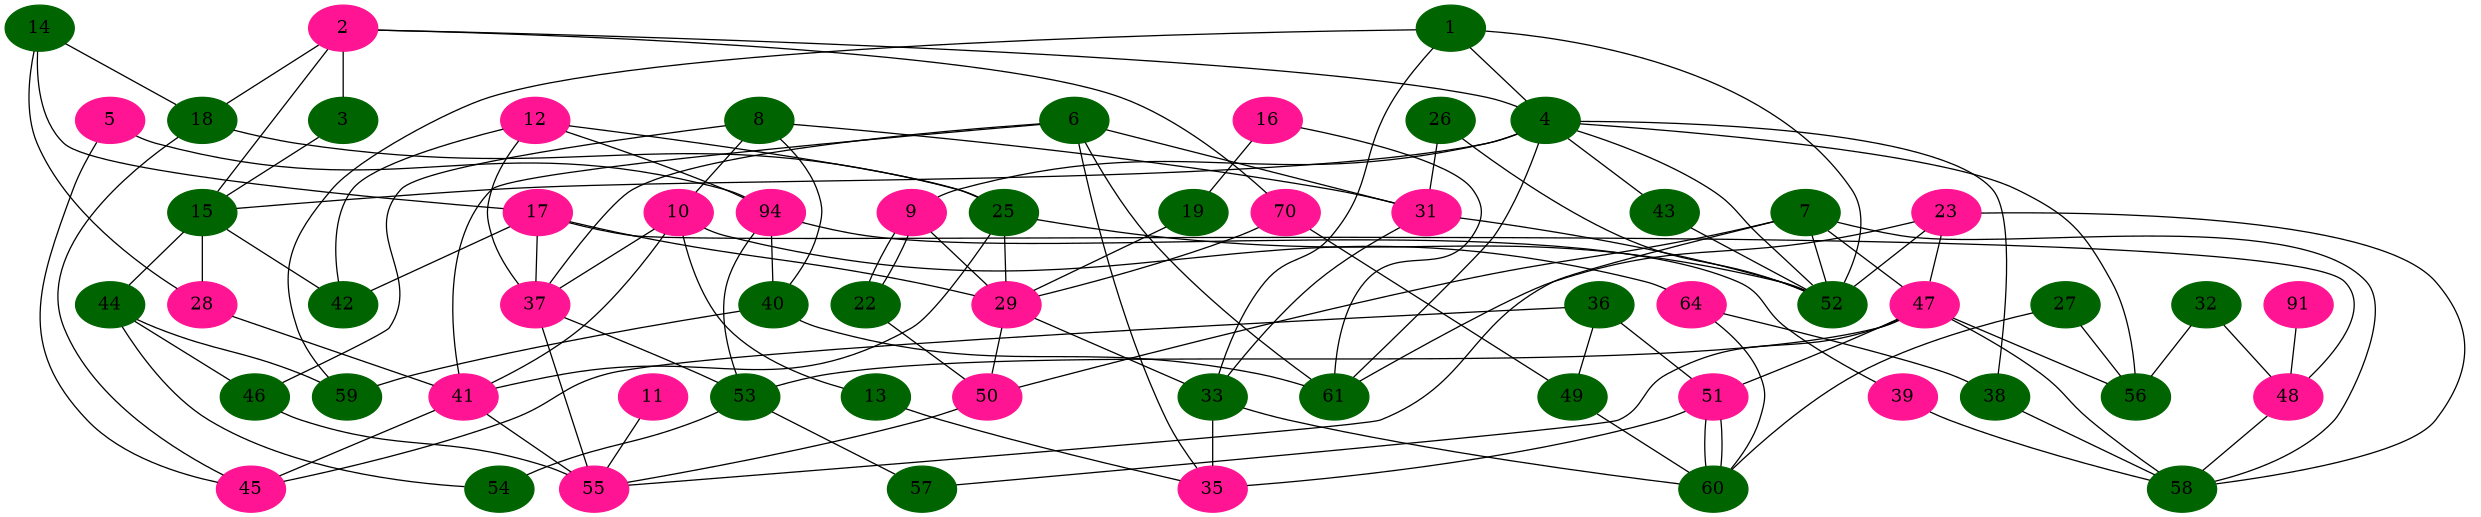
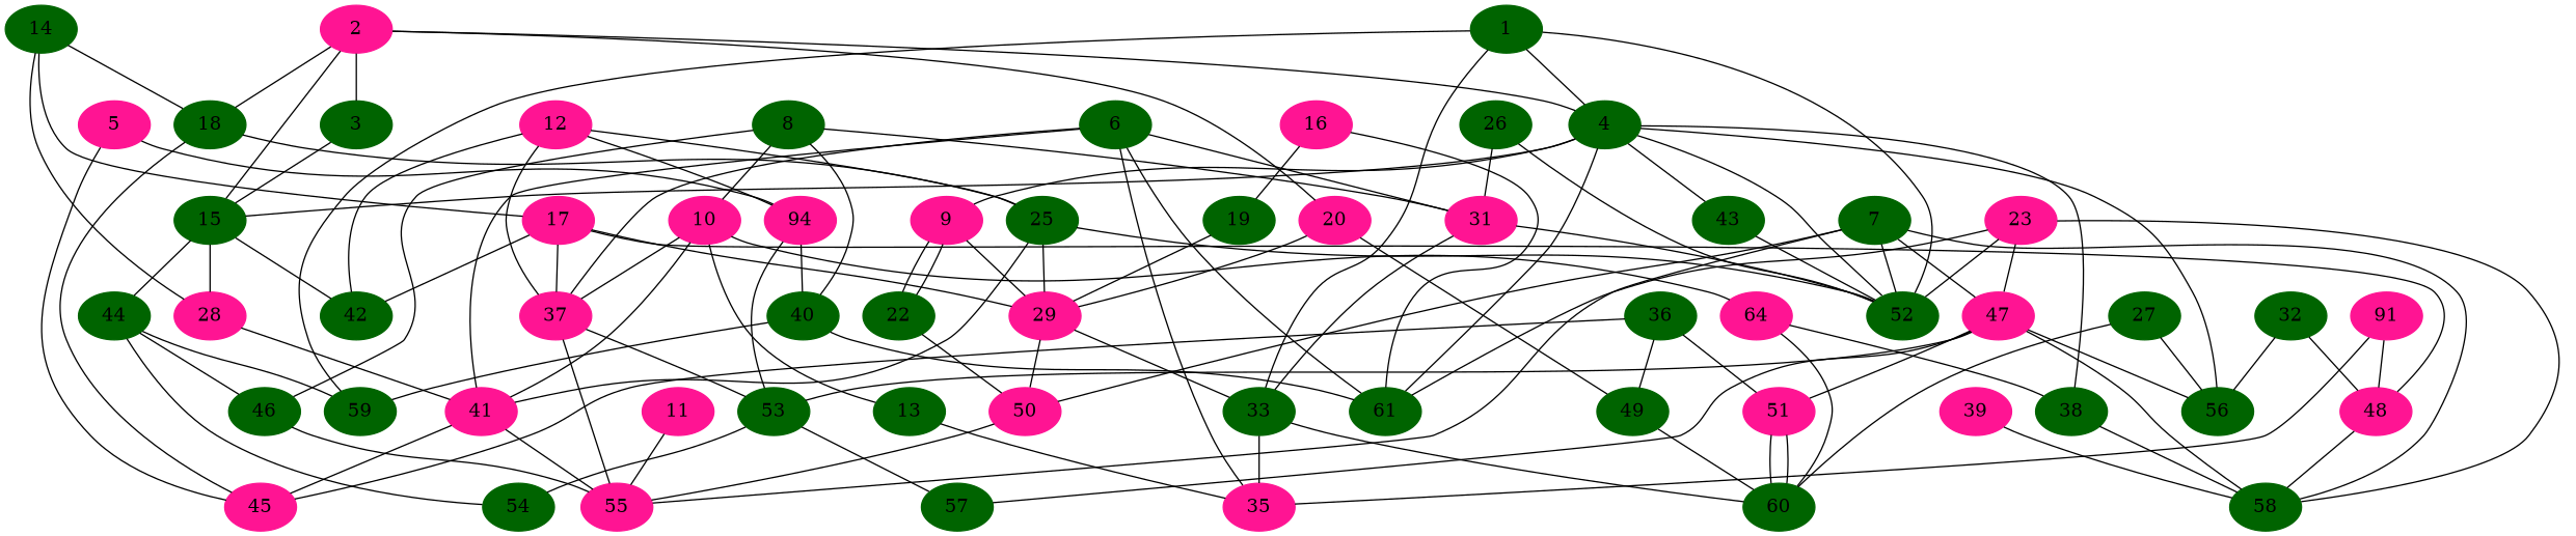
  graph {
    node [color=darkgreen style=filled]
    1
    4
    33
    52
    59
    15
    9 [color=deeppink]
    38
    43
    56
    61
    35 [color=deeppink]
    60
    2 [color=deeppink]
    3
    18
-   20 [color=deeppink label=70]
+   20 [color=deeppink]
    42
    28 [color=deeppink]
    44
    45 [color=deeppink]
    25
    29 [color=deeppink]
    49
    22
    58
    5 [color=deeppink]
    n28 [color=deeppink label=94]
    40
    39 [color=deeppink]
    53
    6
    31 [color=deeppink]
    37 [color=deeppink]
    41 [color=deeppink]
    55 [color=deeppink]
    7
    47 [color=deeppink]
    50 [color=deeppink]
    51 [color=deeppink]
    57
    8
    10 [color=deeppink]
    46
    13
    n46 [color=deeppink label=64]
    11 [color=deeppink]
    12 [color=deeppink]
    14
    17 [color=deeppink]
    48 [color=deeppink]
    54
    16 [color=deeppink]
    19
    n55 [color=deeppink label=91]
    23 [color=deeppink]
    26
    27
    32
    36
    1 -- 4
    1 -- 33
    1 -- 52
    1 -- 59
    4 -- 52
    4 -- 15
    4 -- 9
    4 -- 38
    4 -- 43
    4 -- 56
    4 -- 61
    33 -- 35
    33 -- 60
    15 -- 42
    15 -- 28
    15 -- 44
    9 -- 29
    9 -- 22
    9 -- 22
    38 -- 58
    43 -- 52
    2 -- 4
    2 -- 15
    2 -- 3
    2 -- 18
    2 -- 20
    3 -- 15
    18 -- 45
    18 -- 25
    20 -- 29
    20 -- 49
    28 -- 41
    44 -- 59
    44 -- 46
    44 -- 54
    25 -- 52
    25 -- 29
    25 -- 41
    29 -- 33
    29 -- 50
    49 -- 60
    22 -- 50
    5 -- 45
    5 -- n28
    n28 -- 40
-   n28 -- 39
    n28 -- 53
    40 -- 59
    40 -- 61
    39 -- 58
    53 -- 57
    53 -- 54
    6 -- 61
    6 -- 35
    6 -- 31
    6 -- 37
    6 -- 41
    31 -- 33
    31 -- 52
    37 -- 53
    37 -- 55
    41 -- 45
    41 -- 55
    7 -- 52
    7 -- 58
    7 -- 55
    7 -- 47
    7 -- 50
    47 -- 56
    47 -- 58
    47 -- 53
    47 -- 51
    47 -- 57
    50 -- 55
    51 -- 60
    51 -- 60
    8 -- 40
    8 -- 31
    8 -- 10
    8 -- 46
    10 -- 37
    10 -- 41
    10 -- 13
    10 -- n46
    46 -- 55
    13 -- 35
    n46 -- 38
    n46 -- 60
    11 -- 55
    12 -- 42
    12 -- 25
    12 -- n28
    12 -- 37
    14 -- 18
    14 -- 28
    14 -- 17
    17 -- 42
    17 -- 29
    17 -- 37
    17 -- 48
    48 -- 58
    16 -- 61
    16 -- 19
    19 -- 29
-   51 -- 35
+   n55 -- 35
    n55 -- 48
    23 -- 52
    23 -- 61
    23 -- 58
    23 -- 47
    26 -- 52
    26 -- 31
    27 -- 56
    27 -- 60
    32 -- 56
    32 -- 48
    36 -- 45
    36 -- 49
    36 -- 51
  }
